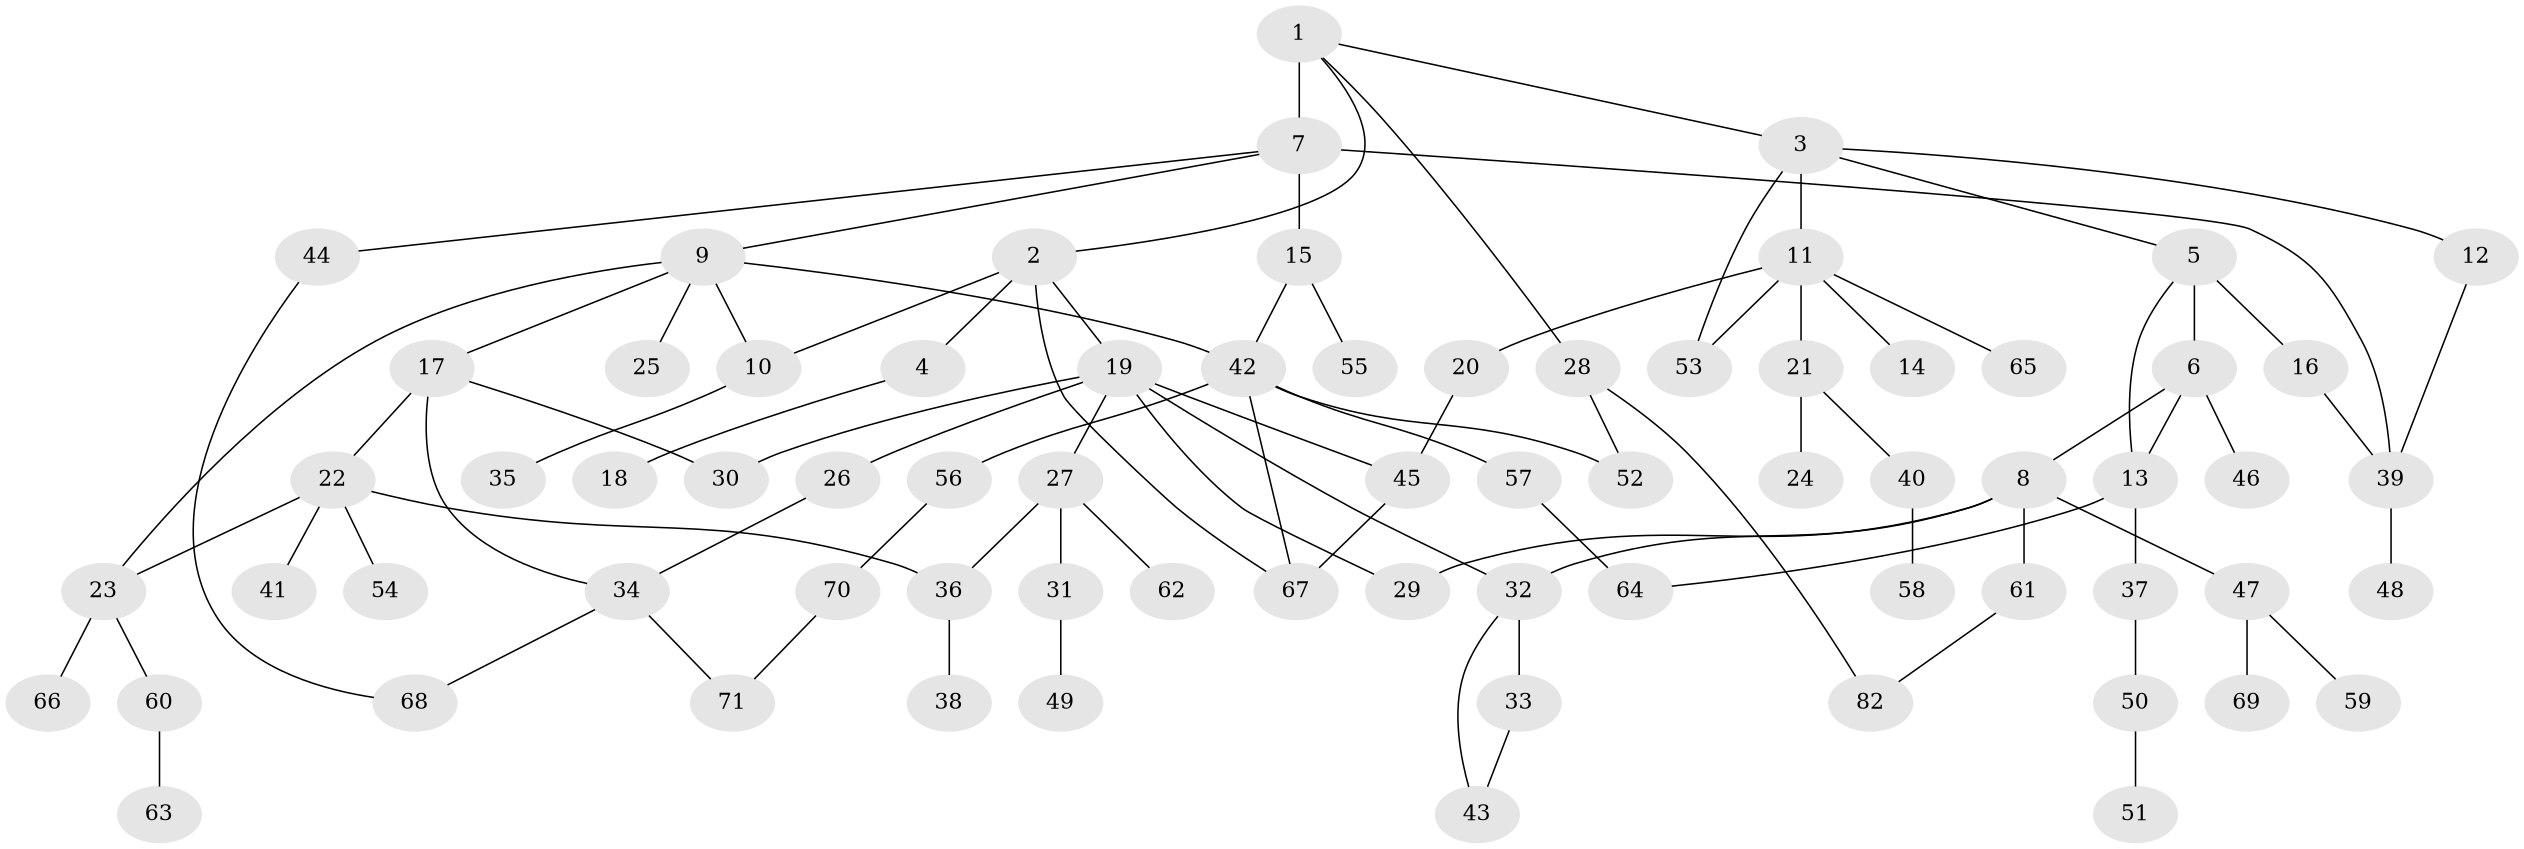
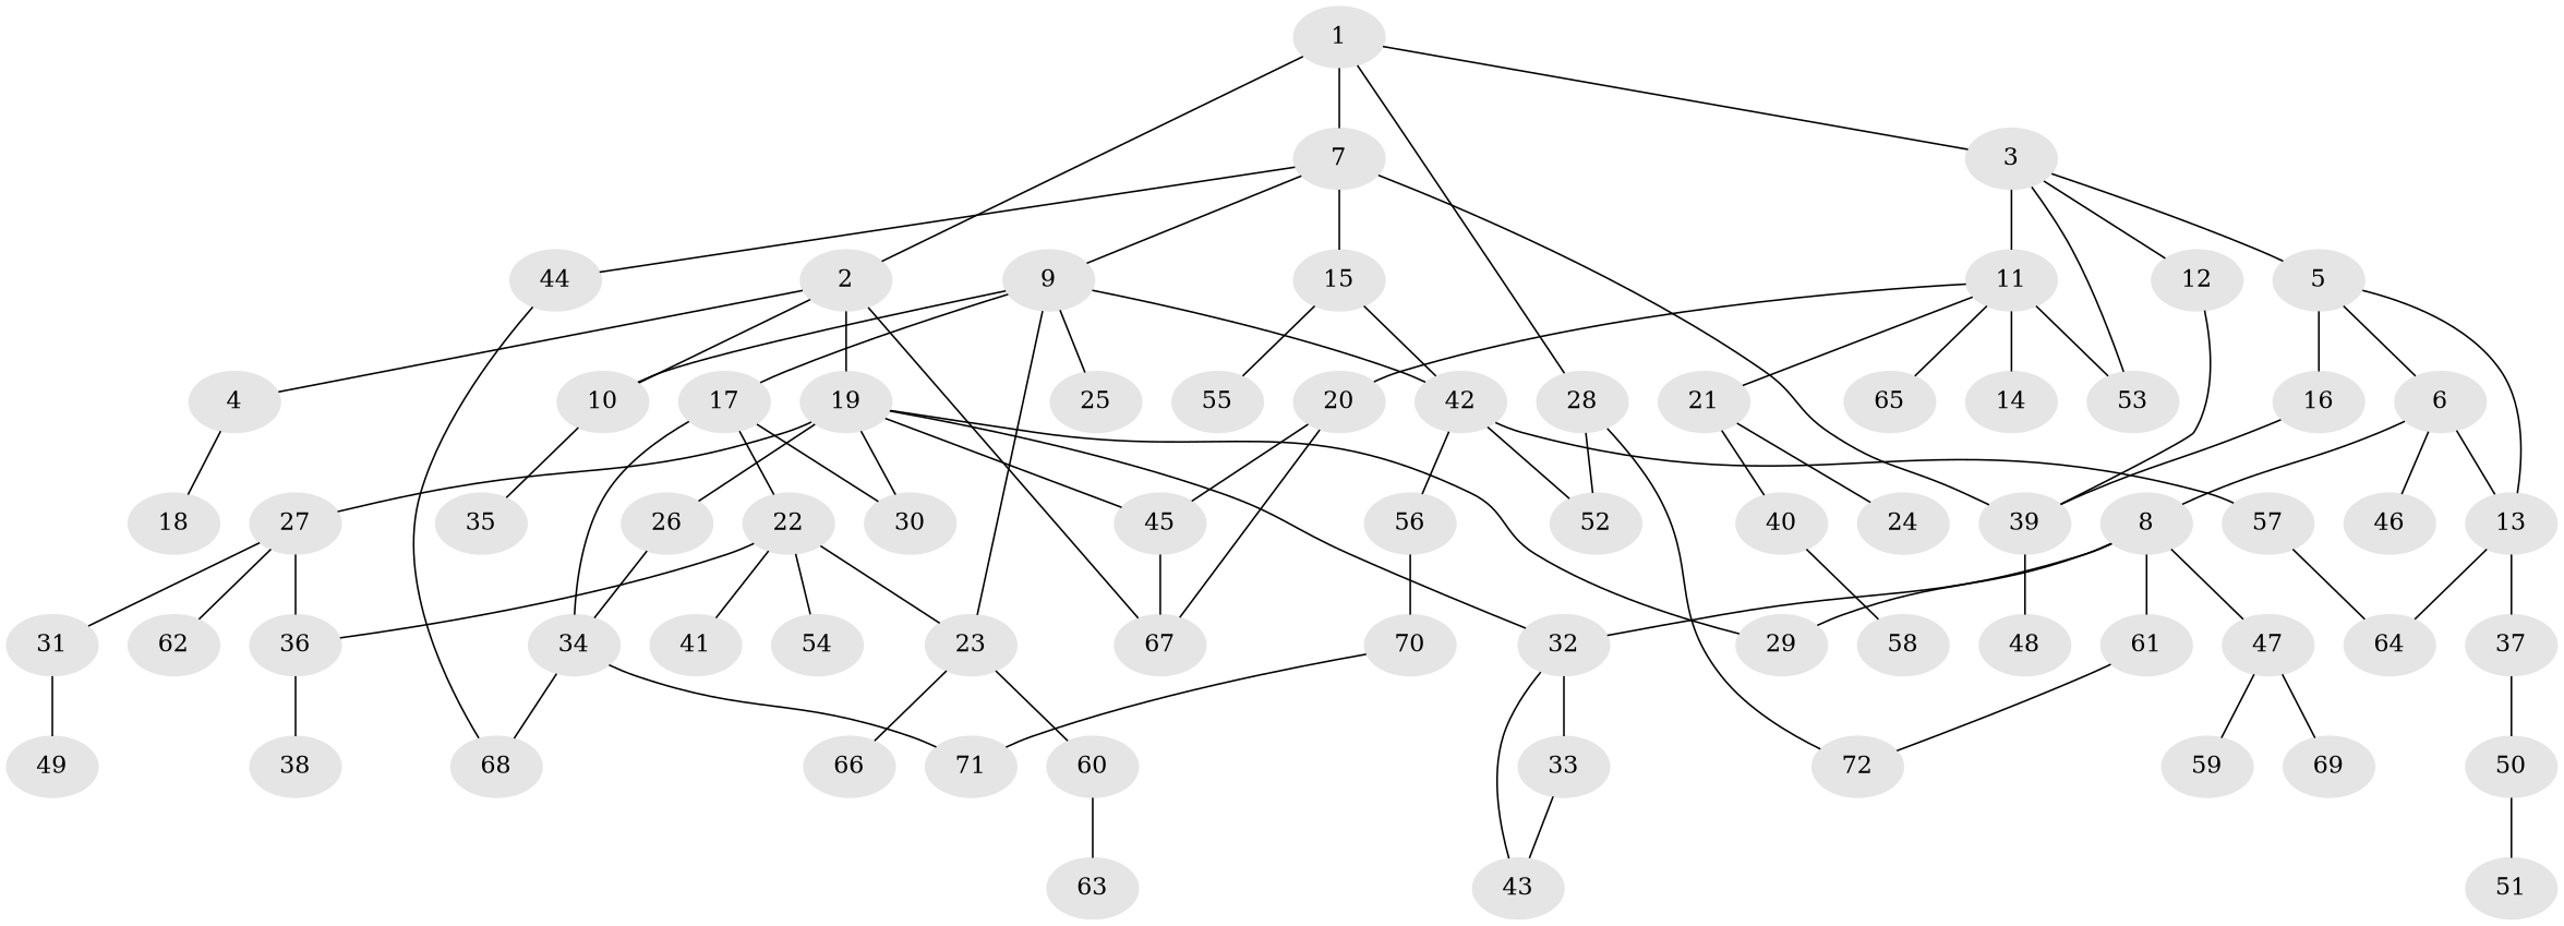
  graph {
    node [color=gray90 style=filled]
    edge [weight=1.0]
    1
    2
    3
    7
    28
    4
    10
    19
    67
    5
    11
    12
    53
    9
    15
    39
    44
    52
-   72 [label=82]
+   72
    18
    35
    29
    32
    30
    26
    27
    45
    6
    13
    16
    14
    20
    21
    65
    8
    46
    37
    64
    47
    61
    17
    23
    25
    42
    55
    48
    68
    33
    43
    59
    69
    22
    34
    60
    66
    56
    57
    24
    40
    50
    36
    41
    54
    71
    31
    62
    58
    38
    63
    49
    51
    70
    1 -- 2
    1 -- 3
    1 -- 7 [weight=4.0]
    1 -- 28
    2 -- 4
    2 -- 10
    2 -- 19
    2 -- 67
    3 -- 5
    3 -- 11 [weight=5.0]
    3 -- 12
    3 -- 53
    7 -- 9
    7 -- 15
    7 -- 39
    7 -- 44
    28 -- 52
    28 -- 72
    4 -- 18
    10 -- 35
    19 -- 29
    19 -- 32
    19 -- 30
    19 -- 26 [weight=4.0]
    19 -- 27
    19 -- 45
    5 -- 6
    5 -- 13
    5 -- 16 [weight=2.0]
    11 -- 53
    11 -- 14
    11 -- 20
    11 -- 21
    11 -- 65
    12 -- 39
    9 -- 10
    9 -- 17
    9 -- 23
    9 -- 25
    9 -- 42
    15 -- 42
    15 -- 55
    39 -- 48
    44 -- 68
    32 -- 33 [weight=2.0]
    32 -- 43
    26 -- 34
    27 -- 36
    27 -- 31
    27 -- 62
    45 -- 67
    6 -- 13
    6 -- 8
    6 -- 46
    13 -- 37
    13 -- 64
    16 -- 39
-   42 -- 67
+   20 -- 67
    20 -- 45
    21 -- 24 [weight=2.0]
    21 -- 40
    8 -- 29
    8 -- 32
    8 -- 47
    8 -- 61
    37 -- 50
    47 -- 59
    47 -- 69
    61 -- 72
    17 -- 30
    17 -- 22
    17 -- 34
    23 -- 60
    23 -- 66
    42 -- 52
    42 -- 56
    42 -- 57 [weight=2.0]
    33 -- 43
    22 -- 23
    22 -- 36
    22 -- 41
    22 -- 54 [weight=2.0]
    34 -- 68
    34 -- 71
    60 -- 63
    56 -- 70 [weight=2.0]
    57 -- 64
    40 -- 58
    50 -- 51
    36 -- 38
    31 -- 49
    70 -- 71
  }
